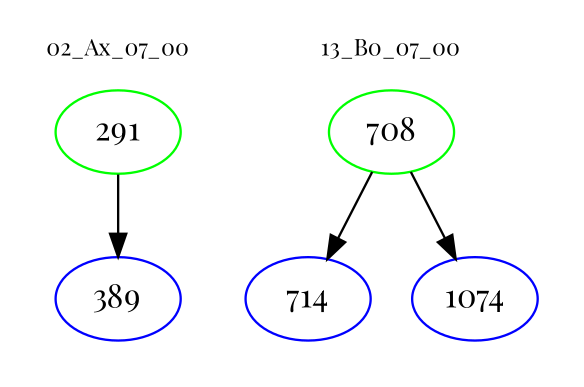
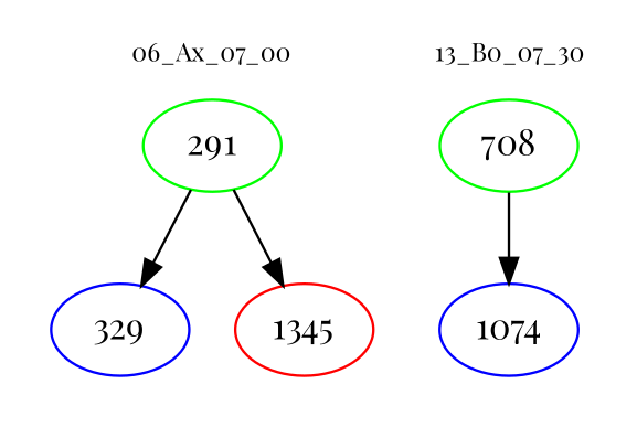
  digraph {
    fontname="Playfair Display"
    node [color=blue fontname="Playfair Display"]
    edge [color=black fontname="Playfair Display"]
    n1 [color=green label=291]
-   n2 [label=389]
+   n2 [label=329]
+   n3 [color=red label=1345]
    n4 [color=green label=708]
-   n5 [label=714]
    n6 [label=1074]
    subgraph cluster_1 {
      color=white
      fontsize=10
-     label="02_Ax_07_00"
+     label="06_Ax_07_00"
      n1
      n2
+     n3
    }
    subgraph cluster_2 {
      color=white
      fontsize=10
-     label="13_B0_07_00"
+     label="13_B0_07_30"
      n4
-     n5
      n6
    }
    n1 -> n2
-   n4 -> n5
+   n1 -> n3
    n4 -> n6
  }
